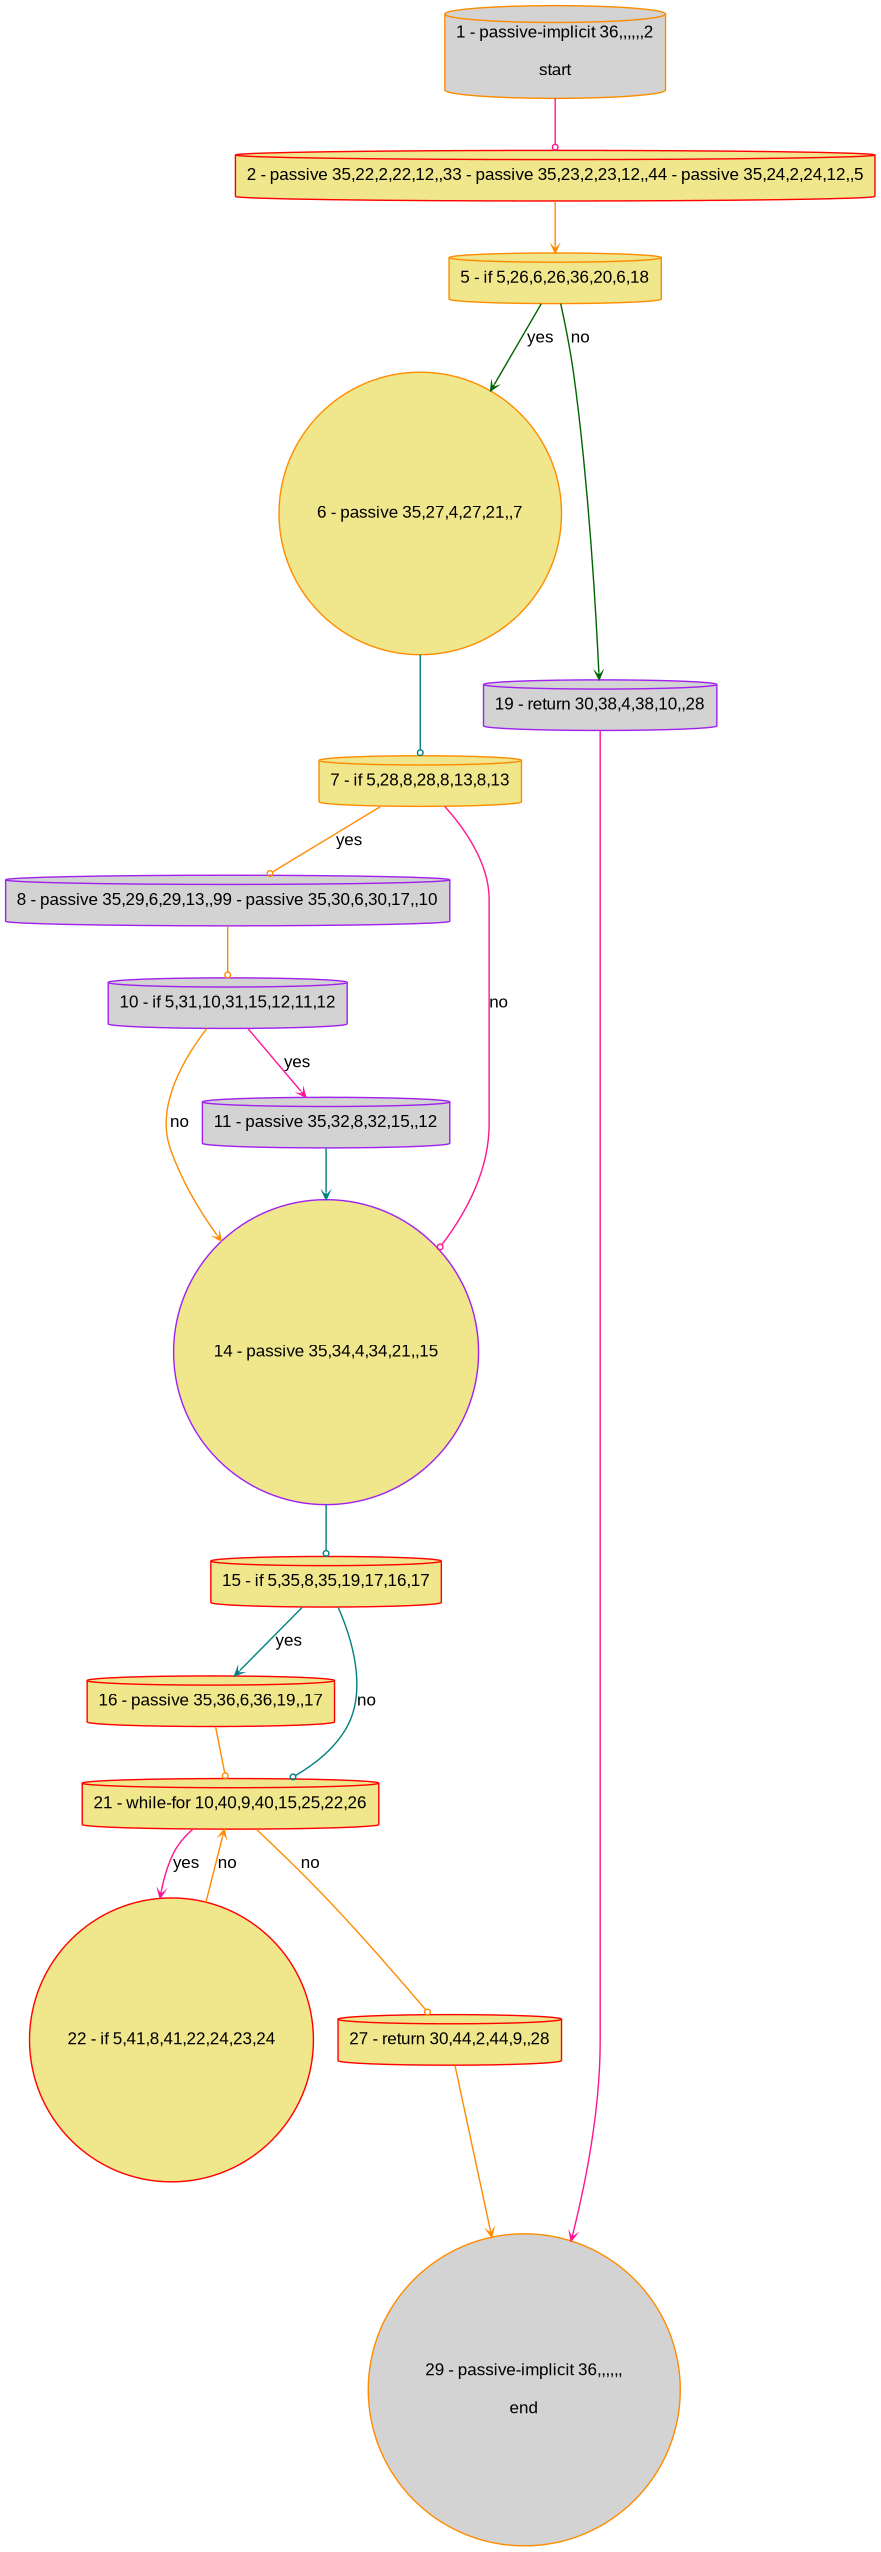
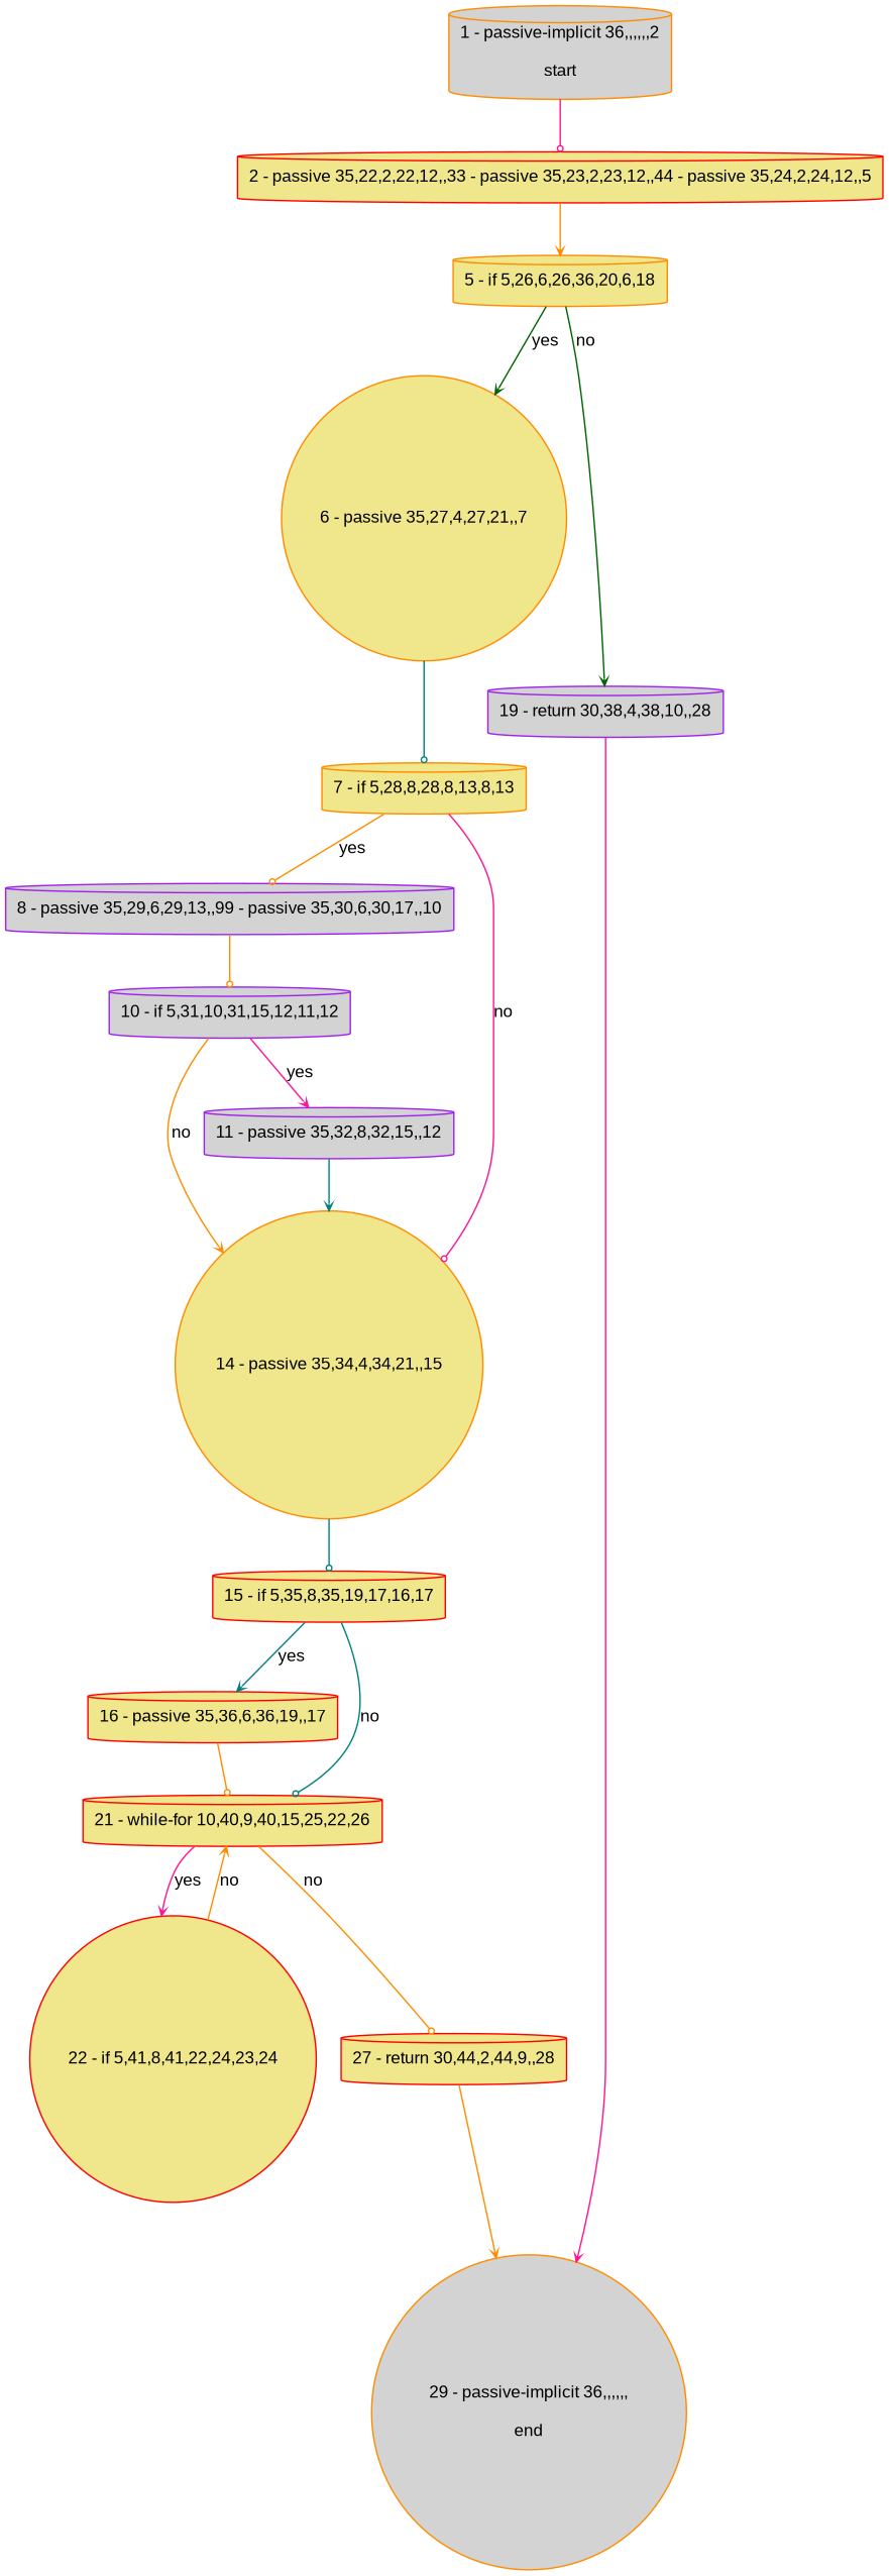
  digraph {
    bgcolor=white
    compound=true
    fillcolor="#FFFFCC"
    fontname=Arial
    fontsize=12
    pack=true
    packmode=clust
    style="rounded,filled"
    node [color=red compound=true fillcolor=khaki fixedsize=false fontname=Arial fontsize=12 node_initialized=no shape=cylinder style=filled]
    edge [arrowhead=vee arrowsize=0.5 arrowtail=none color=darkorange compound=true dir=forward fontcolor=black fontname=Arial fontsize=12]
    n1 [label="2 - passive 35,22,2,22,12,,33 - passive 35,23,2,23,12,,44 - passive 35,24,2,24,12,,5"]
    n2 [color=darkorange label="5 - if 5,26,6,26,36,20,6,18"]
    n3 [color=darkorange label="6 - passive 35,27,4,27,21,,7" shape=circle]
    n4 [color=purple fillcolor=lightgrey label="19 - return 30,38,4,38,10,,28"]
    n5 [color=darkorange fillcolor=lightgrey label="1 - passive-implicit 36,,,,,,2\n\nstart"]
    n6 [color=darkorange label="7 - if 5,28,8,28,8,13,8,13"]
    n7 [color=darkorange fillcolor=lightgrey label="29 - passive-implicit 36,,,,,,\n\nend" shape=circle]
    n8 [color=purple fillcolor=lightgrey label="8 - passive 35,29,6,29,13,,99 - passive 35,30,6,30,17,,10"]
-   n9 [color=purple label="14 - passive 35,34,4,34,21,,15" shape=circle]
+   n9 [color=darkorange label="14 - passive 35,34,4,34,21,,15" shape=circle]
    n10 [color=purple fillcolor=lightgrey label="10 - if 5,31,10,31,15,12,11,12"]
    n11 [label="15 - if 5,35,8,35,19,17,16,17"]
    n12 [color=purple fillcolor=lightgrey label="11 - passive 35,32,8,32,15,,12"]
    n13 [label="16 - passive 35,36,6,36,19,,17"]
    n14 [label="21 - while-for 10,40,9,40,15,25,22,26"]
    n15 [label="22 - if 5,41,8,41,22,24,23,24" shape=circle]
    n16 [label="27 - return 30,44,2,44,9,,28"]
    n1 -> n2
    n2 -> n3 [color=darkgreen label=yes]
    n2 -> n4 [color=darkgreen label=no]
    n3 -> n6 [arrowhead=odot color=teal]
    n4 -> n7 [color=deeppink]
    n5 -> n1 [arrowhead=odot color=deeppink]
    n6 -> n8 [arrowhead=odot label=yes]
    n6 -> n9 [arrowhead=odot color=deeppink label=no]
    n8 -> n10 [arrowhead=odot]
    n9 -> n11 [arrowhead=odot color=teal]
    n10 -> n9 [label=no]
    n10 -> n12 [color=deeppink label=yes]
    n11 -> n13 [color=teal label=yes]
    n11 -> n14 [arrowhead=odot color=teal label=no]
    n12 -> n9 [color=teal]
    n13 -> n14 [arrowhead=odot]
    n14 -> n15 [color=deeppink label=yes]
    n14 -> n16 [arrowhead=odot label=no]
    n15 -> n14 [label=no]
    n16 -> n7
  }
